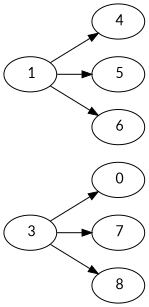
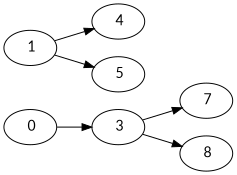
  digraph {
    fontname=Lato
    rankdir=LR
    node [fontname=Lato]
    edge [fontname=Lato]
    " 0"
    " 3"
    " 1"
    " 4"
    " 5"
-   " 6"
    " 7"
    " 8"
-   " 3" -> " 0"
+   " 0" -> " 3"
    " 3" -> " 7"
    " 3" -> " 8"
    " 1" -> " 4"
    " 1" -> " 5"
-   " 1" -> " 6"
  }
